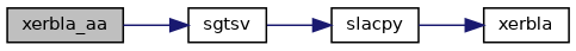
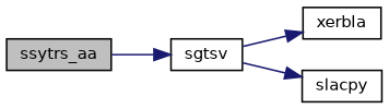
  digraph {
    rankdir=LR
    node [color=black fillcolor=white fontname=Helvetica fontsize=10 shape=record style=filled]
    edge [color=midnightblue fontname=Helvetica fontsize=10 labelfontname=Helvetica labelfontsize=10 style=solid]
-   n1 [fillcolor=grey75 fontcolor=black height=0.2 label=xerbla_aa width=0.4]
+   n1 [fillcolor=grey75 fontcolor=black height=0.2 label=ssytrs_aa width=0.4]
    n2 [height=0.2 label=sgtsv width=0.4]
    n3 [height=0.2 label=xerbla width=0.4]
    n4 [height=0.2 label=slacpy width=0.4]
    n1 -> n2
-   n4 -> n3
+   n2 -> n3
    n2 -> n4
  }
